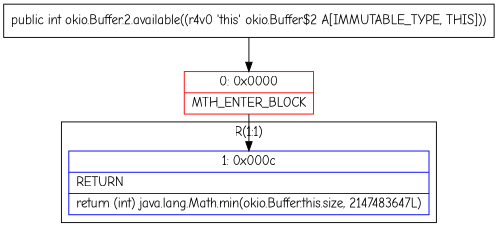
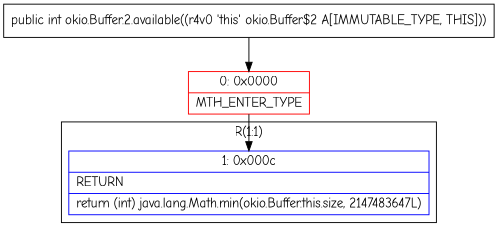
  digraph {
    fontname="Comic Neue"
    node [shape=record fontname="Comic Neue"]
    edge [fontname="Comic Neue"]
    n1 [color=blue label="{1\:\ 0x000c|RETURN\l|return (int) java.lang.Math.min(okio.Buffer.this.size, 2147483647L)\l}"]
-   n2 [color=red label="{0\:\ 0x0000|MTH_ENTER_BLOCK\l}"]
+   n2 [color=red label="{0\:\ 0x0000|MTH_ENTER_TYPE\l}"]
    n3 [label="{public int okio.Buffer.2.available((r4v0 'this' okio.Buffer$2 A[IMMUTABLE_TYPE, THIS])) }"]
    subgraph cluster_1 {
      label="R(1:1)"
      n1
    }
    n2 -> n1
    n3 -> n2
  }
